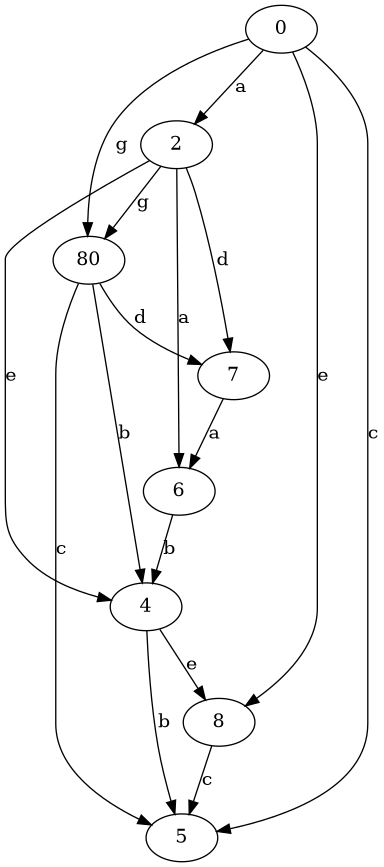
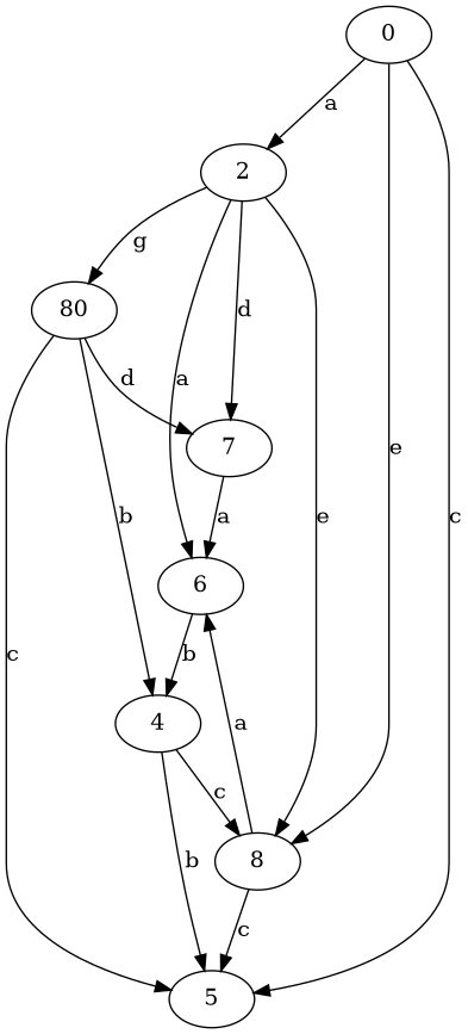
  strict digraph {
    n1 [label=6]
    7
    2
    8
    n5 [label=80]
    4
    5
    0
    n1 -> 4 [label=b]
    7 -> n1 [label=a]
    2 -> n1 [label=a]
    2 -> 7 [label=d]
-   2 -> 4 [label=e]
+   2 -> 8 [label=e]
    2 -> n5 [label=g]
+   8 -> n1 [label=a]
    8 -> 5 [label=c]
    n5 -> 7 [label=d]
    n5 -> 4 [label=b]
    n5 -> 5 [label=c]
-   4 -> 8 [label=e]
+   4 -> 8 [label=c]
    4 -> 5 [label=b]
    0 -> 2 [label=a]
    0 -> 8 [label=e]
-   0 -> n5 [label=g]
    0 -> 5 [label=c]
  }
